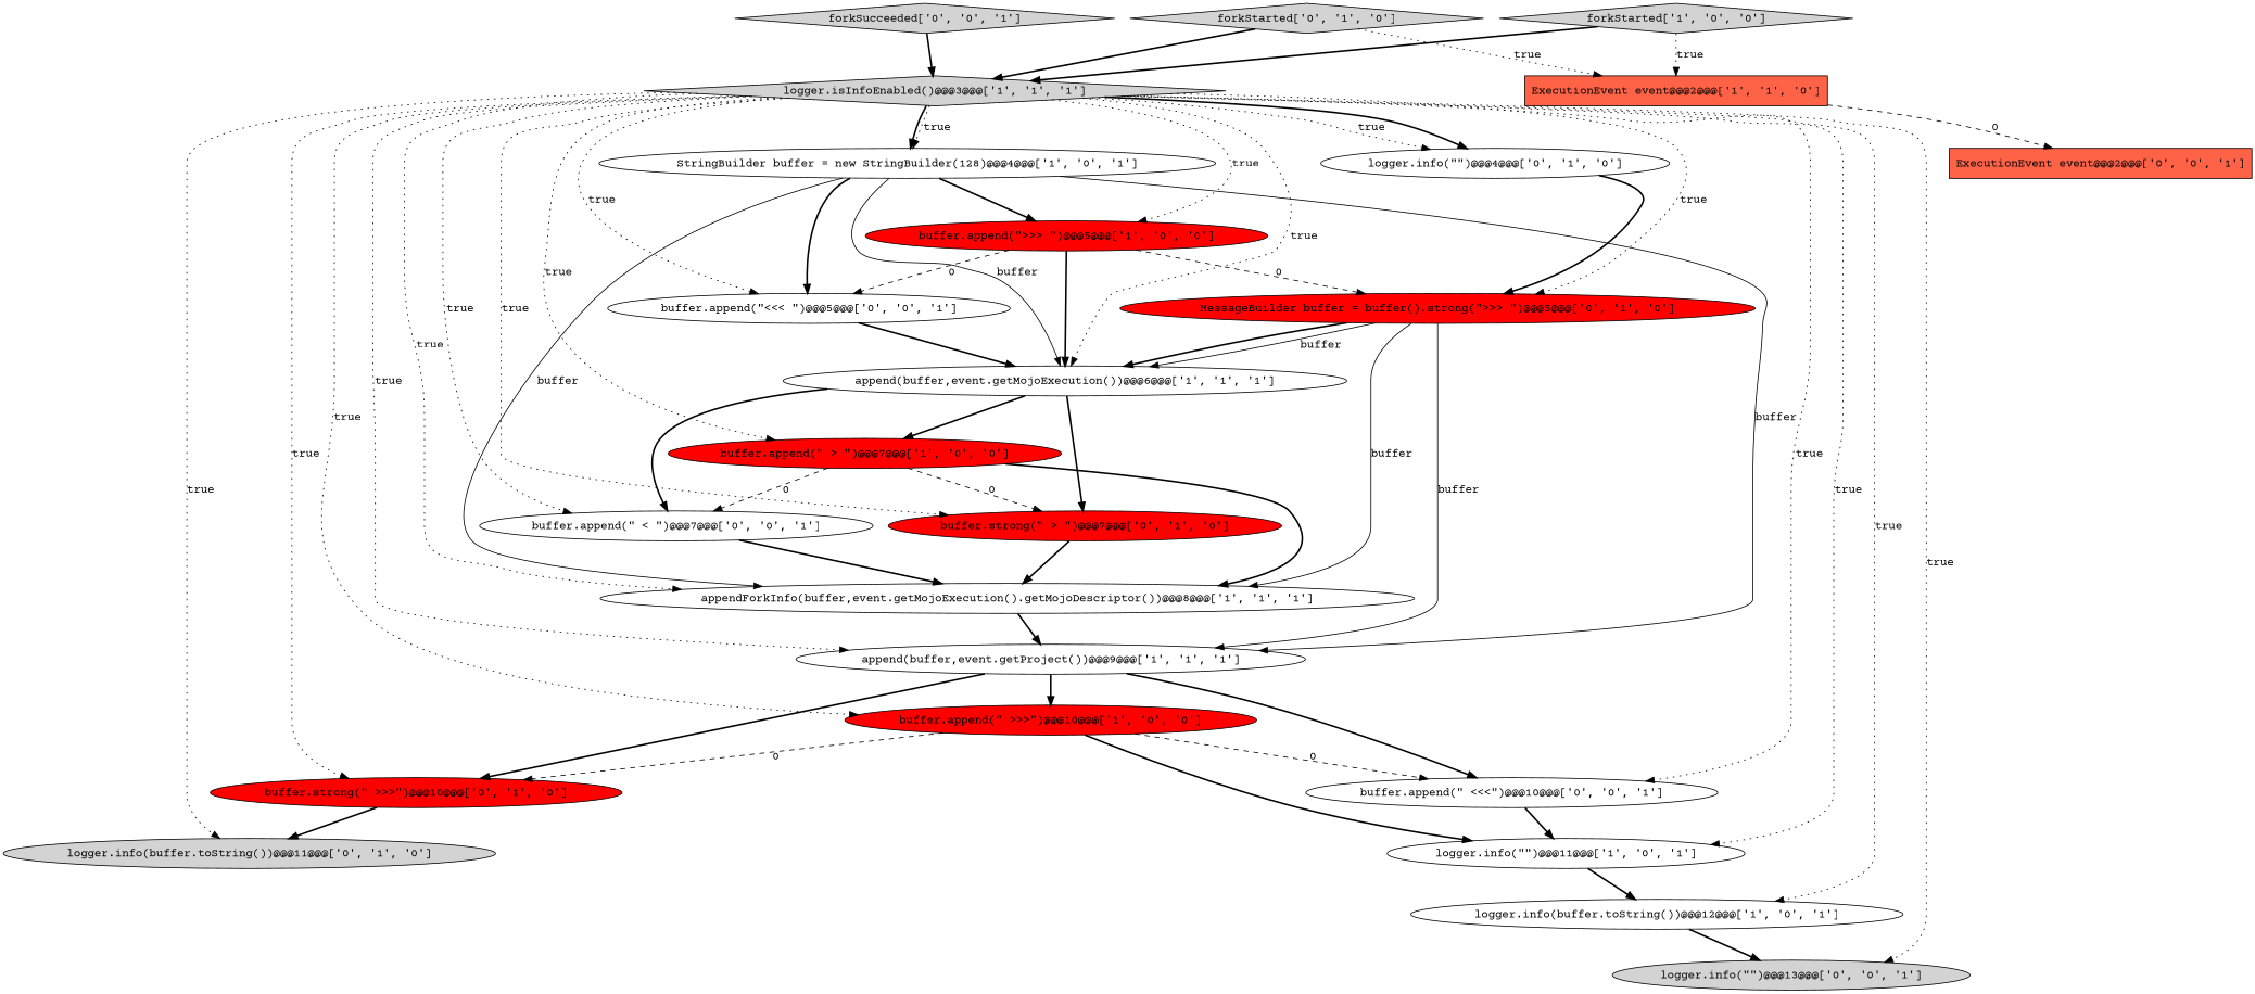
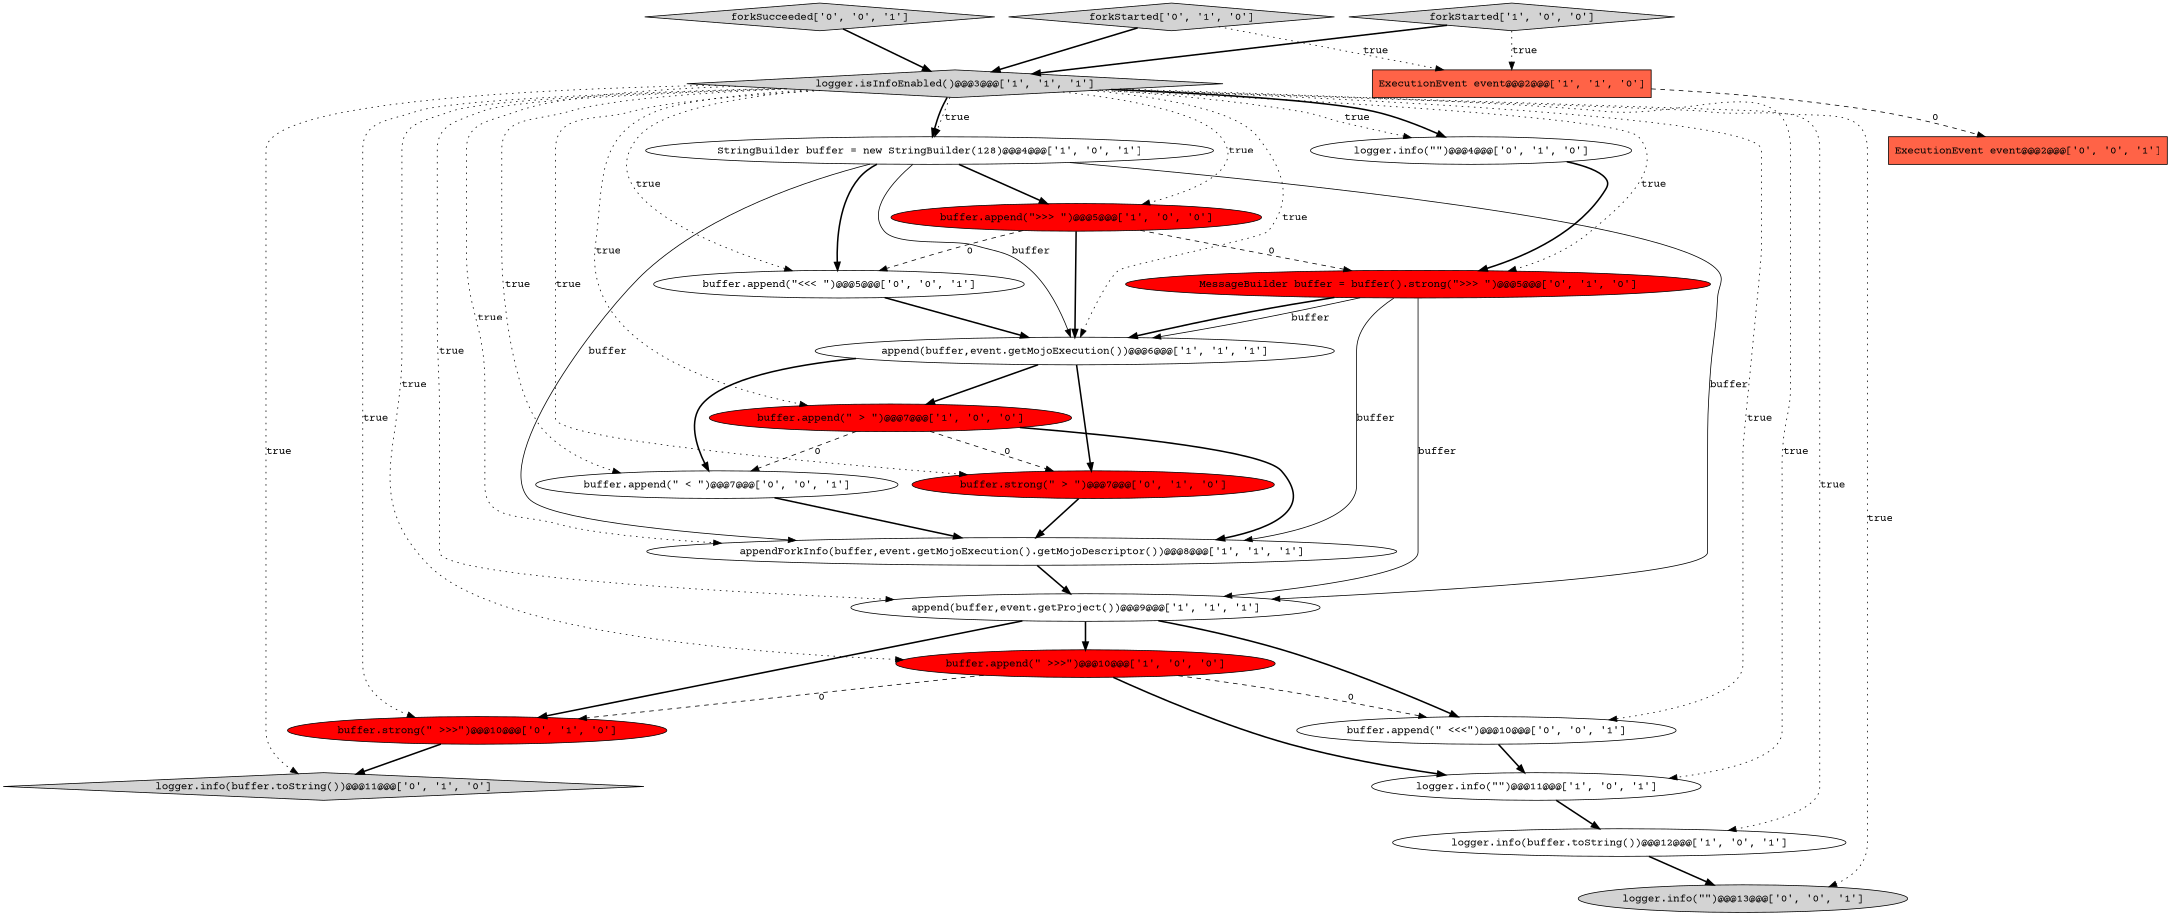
  digraph {
    fontname="Courier Prime"
    node [fillcolor=white fontname="Courier Prime" shape=ellipse style=filled]
    edge [fontname="Courier Prime" style=bold]
    n1 [label="buffer.append(\"<<< \")@@@5@@@['0', '0', '1']"]
    n2 [label="append(buffer,event.getMojoExecution())@@@6@@@['1', '1', '1']"]
    n3 [label="buffer.append(\" < \")@@@7@@@['0', '0', '1']"]
    n4 [fillcolor=red label="buffer.strong(\" > \")@@@7@@@['0', '1', '0']"]
    n5 [fillcolor=red label="buffer.append(\" > \")@@@7@@@['1', '0', '0']"]
    n6 [fillcolor=tomato label="ExecutionEvent event@@@2@@@['1', '1', '0']" shape=box]
    n7 [fillcolor=tomato label="ExecutionEvent event@@@2@@@['0', '0', '1']" shape=box]
    n8 [label="StringBuilder buffer = new StringBuilder(128)@@@4@@@['1', '0', '1']"]
    n9 [fillcolor=red label="buffer.append(\">>> \")@@@5@@@['1', '0', '0']"]
    n10 [label="appendForkInfo(buffer,event.getMojoExecution().getMojoDescriptor())@@@8@@@['1', '1', '1']"]
    n11 [label="append(buffer,event.getProject())@@@9@@@['1', '1', '1']"]
    n12 [fillcolor=red label="MessageBuilder buffer = buffer().strong(\">>> \")@@@5@@@['0', '1', '0']"]
    n13 [fillcolor=red label="buffer.append(\" >>>\")@@@10@@@['1', '0', '0']"]
    n14 [label="buffer.append(\" <<<\")@@@10@@@['0', '0', '1']"]
    n15 [fillcolor=red label="buffer.strong(\" >>>\")@@@10@@@['0', '1', '0']"]
    n16 [label="logger.info(\"\")@@@11@@@['1', '0', '1']"]
-   n17 [fillcolor=lightgray label="logger.info(buffer.toString())@@@11@@@['0', '1', '0']"]
+   n17 [fillcolor=lightgray label="logger.info(buffer.toString())@@@11@@@['0', '1', '0']" shape=diamond]
    n18 [label="logger.info(buffer.toString())@@@12@@@['1', '0', '1']"]
    n19 [fillcolor=lightgray label="forkStarted['1', '0', '0']" shape=diamond]
    n20 [fillcolor=lightgray label="logger.isInfoEnabled()@@@3@@@['1', '1', '1']" shape=diamond]
    n21 [fillcolor=lightgray label="logger.info(\"\")@@@13@@@['0', '0', '1']"]
    n22 [label="logger.info(\"\")@@@4@@@['0', '1', '0']"]
    n23 [fillcolor=lightgray label="forkStarted['0', '1', '0']" shape=diamond]
    n24 [fillcolor=lightgray label="forkSucceeded['0', '0', '1']" shape=diamond]
    n1 -> n2
    n2 -> n3
    n2 -> n4
    n2 -> n5
    n3 -> n10
    n4 -> n10
    n5 -> n3 [label=0 style=dashed]
    n5 -> n4 [label=0 style=dashed]
    n5 -> n10
    n6 -> n7 [label=0 style=dashed]
    n8 -> n1
    n8 -> n2 [label=buffer style=solid]
    n8 -> n9
    n8 -> n10 [label=buffer style=solid]
    n8 -> n11 [label=buffer style=solid]
    n9 -> n1 [label=0 style=dashed]
    n9 -> n2
    n9 -> n12 [label=0 style=dashed]
    n10 -> n11
    n11 -> n13
    n11 -> n14
    n11 -> n15
    n12 -> n2
    n12 -> n2 [label=buffer style=solid]
    n12 -> n10 [label=buffer style=solid]
    n12 -> n11 [label=buffer style=solid]
    n13 -> n14 [label=0 style=dashed]
    n13 -> n15 [label=0 style=dashed]
    n13 -> n16
    n14 -> n16
    n15 -> n17
    n16 -> n18
    n18 -> n21
    n19 -> n6 [label=true style=dotted]
    n19 -> n20
    n20 -> n1 [label=true style=dotted]
    n20 -> n2 [label=true style=dotted]
    n20 -> n3 [label=true style=dotted]
    n20 -> n4 [label=true style=dotted]
    n20 -> n5 [label=true style=dotted]
    n20 -> n8 [label=true style=dotted]
    n20 -> n8
    n20 -> n9 [label=true style=dotted]
    n20 -> n10 [label=true style=dotted]
    n20 -> n11 [label=true style=dotted]
    n20 -> n12 [label=true style=dotted]
    n20 -> n13 [label=true style=dotted]
    n20 -> n14 [label=true style=dotted]
    n20 -> n15 [label=true style=dotted]
    n20 -> n16 [label=true style=dotted]
    n20 -> n17 [label=true style=dotted]
    n20 -> n18 [label=true style=dotted]
    n20 -> n21 [label=true style=dotted]
    n20 -> n22
    n20 -> n22 [label=true style=dotted]
    n22 -> n12
    n23 -> n6 [label=true style=dotted]
    n23 -> n20
    n24 -> n20
  }
